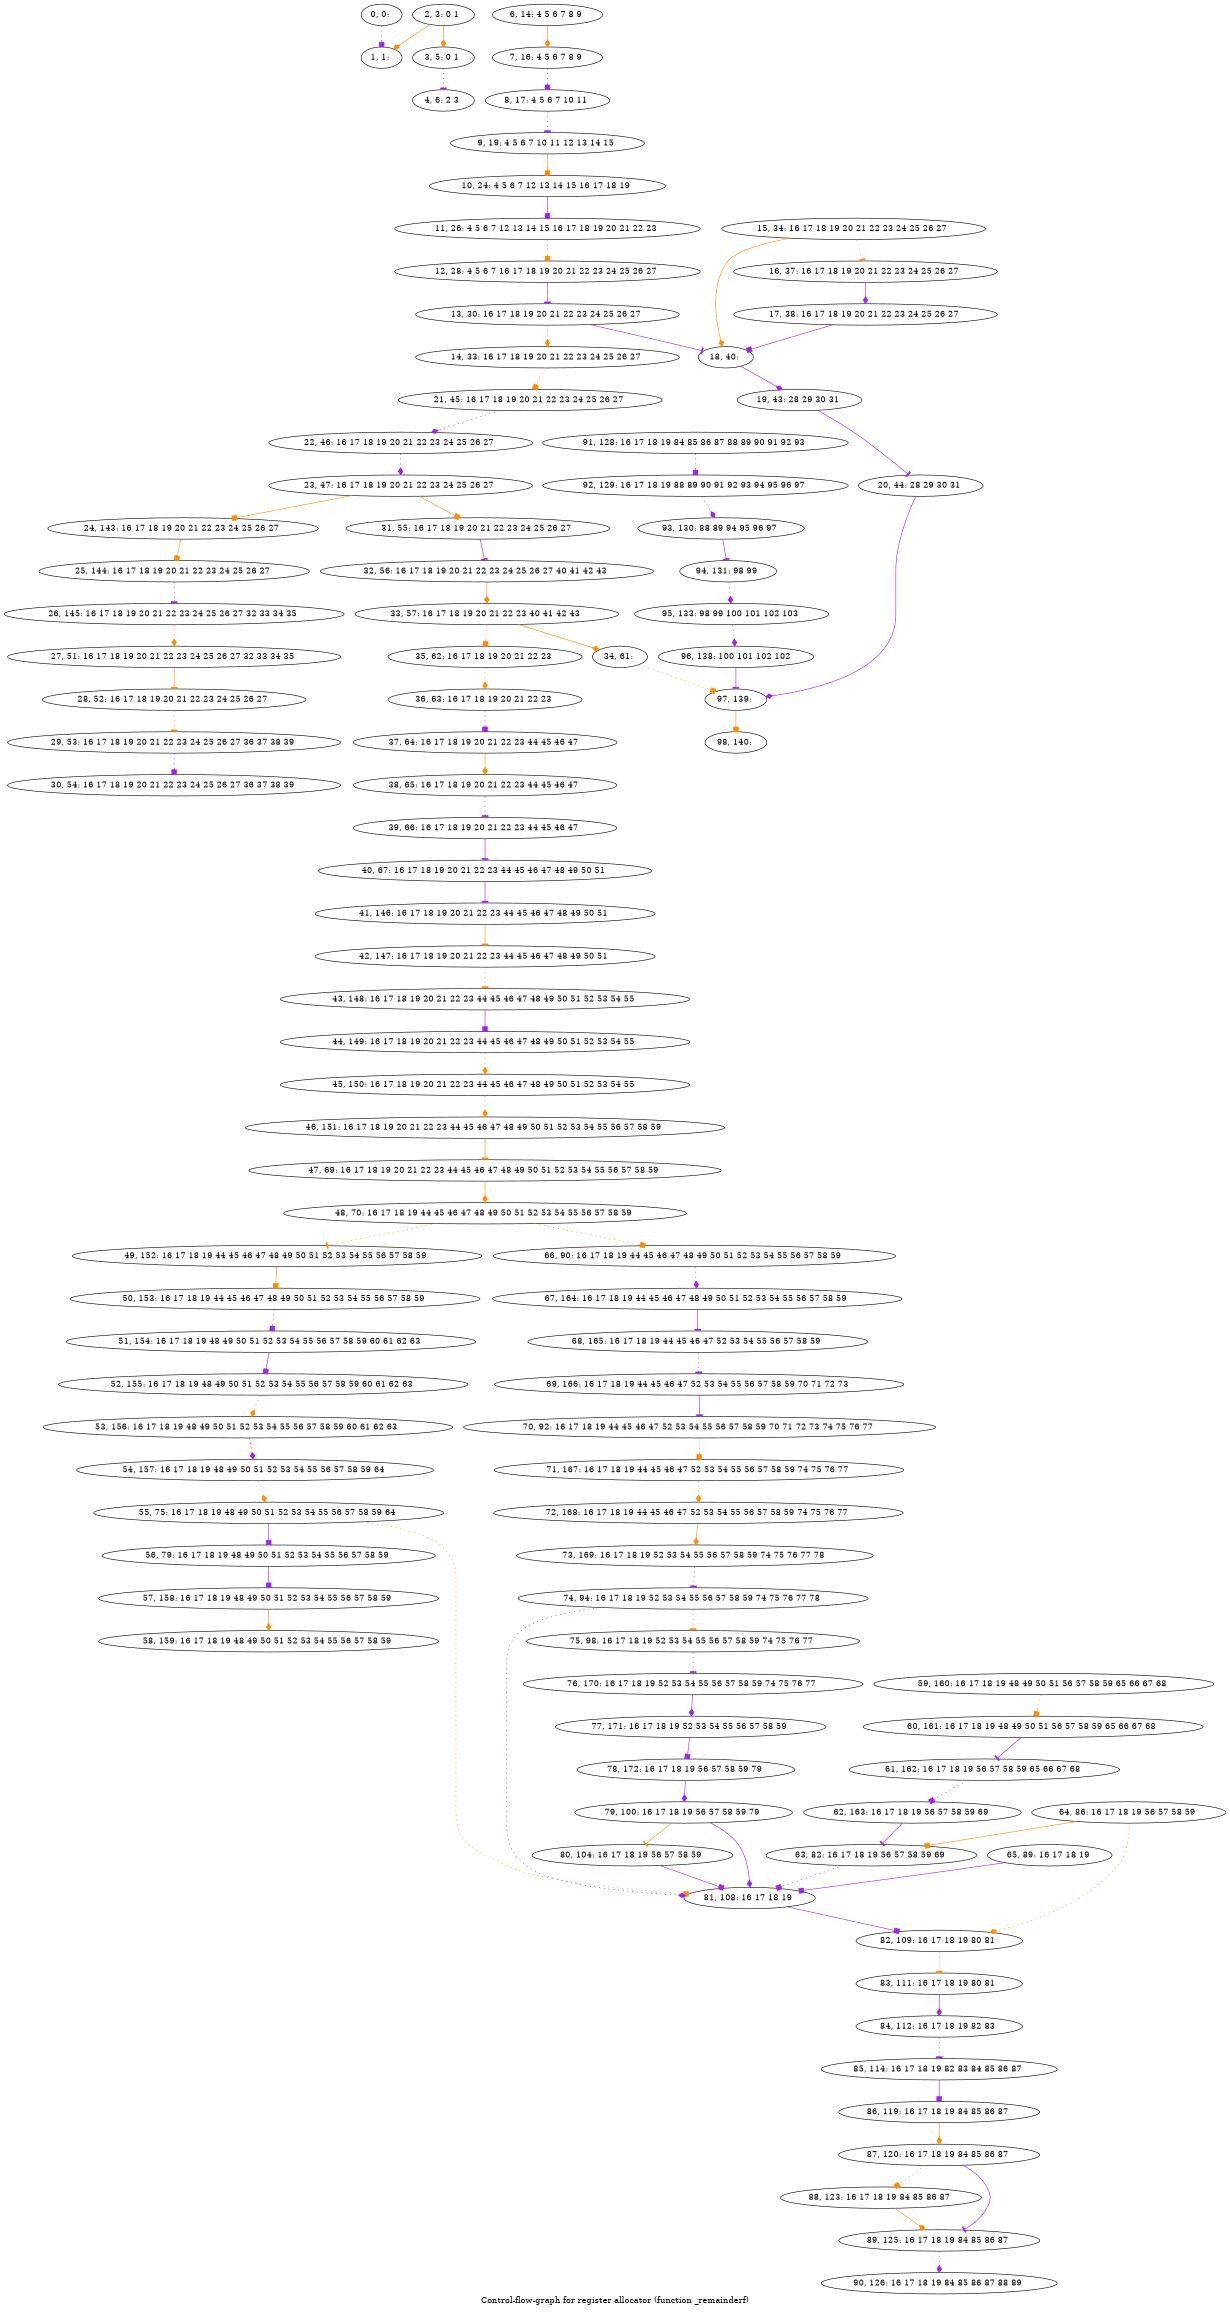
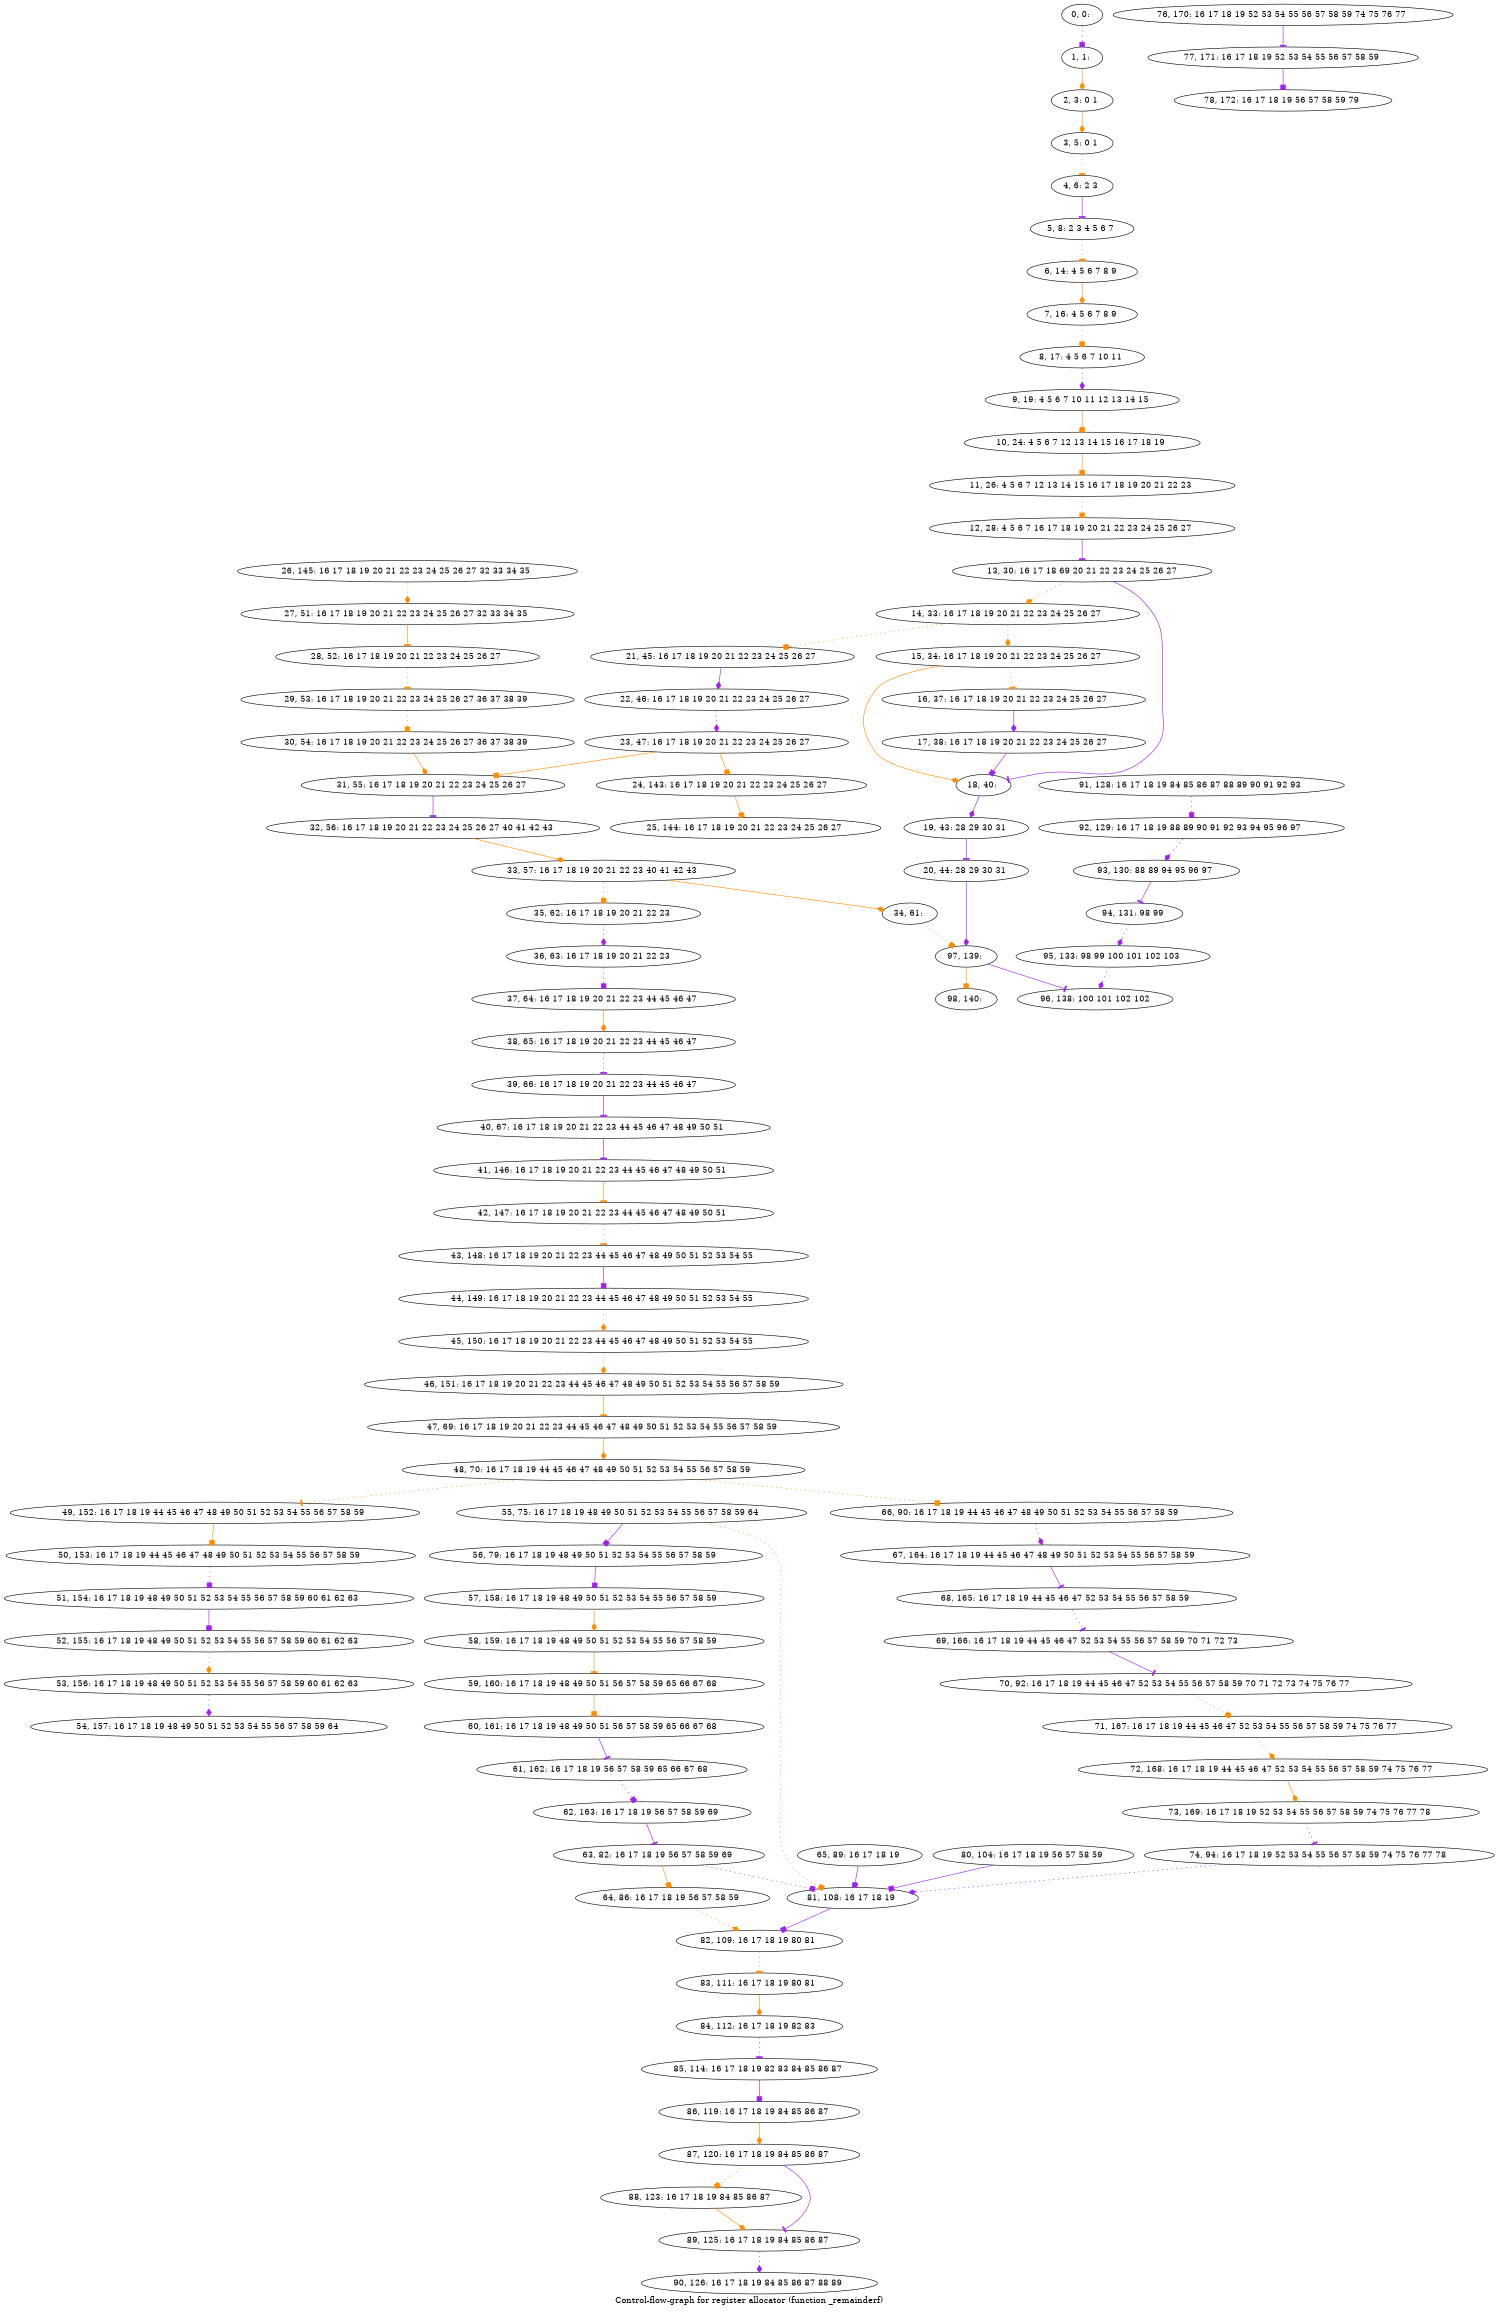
  digraph {
    label="Control-flow-graph for register allocator (function _remainderf)"
    edge [arrowhead=diamond color=purple style=solid]
    n1 [label="0, 0: "]
    n2 [label="1, 1: "]
    n3 [label="2, 3: 0 1 "]
    n4 [label="3, 5: 0 1 "]
    n5 [label="4, 6: 2 3 "]
+   n6 [label="5, 8: 2 3 4 5 6 7 "]
    n7 [label="6, 14: 4 5 6 7 8 9 "]
    n8 [label="7, 16: 4 5 6 7 8 9 "]
    n9 [label="8, 17: 4 5 6 7 10 11 "]
    n10 [label="9, 19: 4 5 6 7 10 11 12 13 14 15 "]
    n11 [label="10, 24: 4 5 6 7 12 13 14 15 16 17 18 19 "]
    n12 [label="11, 26: 4 5 6 7 12 13 14 15 16 17 18 19 20 21 22 23 "]
    n13 [label="12, 28: 4 5 6 7 16 17 18 19 20 21 22 23 24 25 26 27 "]
-   n14 [label="13, 30: 16 17 18 19 20 21 22 23 24 25 26 27 "]
+   n14 [label="13, 30: 16 17 18 69 20 21 22 23 24 25 26 27"]
    n15 [label="14, 33: 16 17 18 19 20 21 22 23 24 25 26 27 "]
    n16 [label="18, 40: "]
    n17 [label="15, 34: 16 17 18 19 20 21 22 23 24 25 26 27 "]
    n18 [label="21, 45: 16 17 18 19 20 21 22 23 24 25 26 27 "]
    n19 [label="19, 43: 28 29 30 31 "]
    n20 [label="16, 37: 16 17 18 19 20 21 22 23 24 25 26 27 "]
    n21 [label="17, 38: 16 17 18 19 20 21 22 23 24 25 26 27 "]
    n22 [label="22, 46: 16 17 18 19 20 21 22 23 24 25 26 27 "]
    n23 [label="20, 44: 28 29 30 31 "]
    n24 [label="97, 139: "]
    n25 [label="98, 140: "]
    n26 [label="23, 47: 16 17 18 19 20 21 22 23 24 25 26 27 "]
    n27 [label="24, 143: 16 17 18 19 20 21 22 23 24 25 26 27 "]
    n28 [label="31, 55: 16 17 18 19 20 21 22 23 24 25 26 27 "]
    n29 [label="25, 144: 16 17 18 19 20 21 22 23 24 25 26 27 "]
    n30 [label="32, 56: 16 17 18 19 20 21 22 23 24 25 26 27 40 41 42 43 "]
    n31 [label="26, 145: 16 17 18 19 20 21 22 23 24 25 26 27 32 33 34 35 "]
    n32 [label="27, 51: 16 17 18 19 20 21 22 23 24 25 26 27 32 33 34 35 "]
    n33 [label="28, 52: 16 17 18 19 20 21 22 23 24 25 26 27 "]
    n34 [label="29, 53: 16 17 18 19 20 21 22 23 24 25 26 27 36 37 38 39 "]
    n35 [label="30, 54: 16 17 18 19 20 21 22 23 24 25 26 27 36 37 38 39 "]
    n36 [label="33, 57: 16 17 18 19 20 21 22 23 40 41 42 43 "]
    n37 [label="34, 61: "]
    n38 [label="35, 62: 16 17 18 19 20 21 22 23 "]
    n39 [label="36, 63: 16 17 18 19 20 21 22 23 "]
    n40 [label="37, 64: 16 17 18 19 20 21 22 23 44 45 46 47 "]
    n41 [label="38, 65: 16 17 18 19 20 21 22 23 44 45 46 47 "]
    n42 [label="39, 66: 16 17 18 19 20 21 22 23 44 45 46 47 "]
    n43 [label="40, 67: 16 17 18 19 20 21 22 23 44 45 46 47 48 49 50 51 "]
    n44 [label="41, 146: 16 17 18 19 20 21 22 23 44 45 46 47 48 49 50 51 "]
    n45 [label="42, 147: 16 17 18 19 20 21 22 23 44 45 46 47 48 49 50 51 "]
    n46 [label="43, 148: 16 17 18 19 20 21 22 23 44 45 46 47 48 49 50 51 52 53 54 55 "]
    n47 [label="44, 149: 16 17 18 19 20 21 22 23 44 45 46 47 48 49 50 51 52 53 54 55 "]
    n48 [label="45, 150: 16 17 18 19 20 21 22 23 44 45 46 47 48 49 50 51 52 53 54 55 "]
    n49 [label="46, 151: 16 17 18 19 20 21 22 23 44 45 46 47 48 49 50 51 52 53 54 55 56 57 58 59 "]
    n50 [label="47, 69: 16 17 18 19 20 21 22 23 44 45 46 47 48 49 50 51 52 53 54 55 56 57 58 59 "]
    n51 [label="48, 70: 16 17 18 19 44 45 46 47 48 49 50 51 52 53 54 55 56 57 58 59 "]
    n52 [label="49, 152: 16 17 18 19 44 45 46 47 48 49 50 51 52 53 54 55 56 57 58 59 "]
    n53 [label="66, 90: 16 17 18 19 44 45 46 47 48 49 50 51 52 53 54 55 56 57 58 59 "]
    n54 [label="50, 153: 16 17 18 19 44 45 46 47 48 49 50 51 52 53 54 55 56 57 58 59 "]
    n55 [label="67, 164: 16 17 18 19 44 45 46 47 48 49 50 51 52 53 54 55 56 57 58 59 "]
    n56 [label="51, 154: 16 17 18 19 48 49 50 51 52 53 54 55 56 57 58 59 60 61 62 63 "]
    n57 [label="52, 155: 16 17 18 19 48 49 50 51 52 53 54 55 56 57 58 59 60 61 62 63 "]
    n58 [label="53, 156: 16 17 18 19 48 49 50 51 52 53 54 55 56 57 58 59 60 61 62 63 "]
    n59 [label="54, 157: 16 17 18 19 48 49 50 51 52 53 54 55 56 57 58 59 64 "]
    n60 [label="55, 75: 16 17 18 19 48 49 50 51 52 53 54 55 56 57 58 59 64 "]
    n61 [label="56, 79: 16 17 18 19 48 49 50 51 52 53 54 55 56 57 58 59 "]
    n62 [label="81, 108: 16 17 18 19 "]
    n63 [label="57, 158: 16 17 18 19 48 49 50 51 52 53 54 55 56 57 58 59 "]
    n64 [label="82, 109: 16 17 18 19 80 81 "]
    n65 [label="58, 159: 16 17 18 19 48 49 50 51 52 53 54 55 56 57 58 59 "]
    n66 [label="59, 160: 16 17 18 19 48 49 50 51 56 57 58 59 65 66 67 68 "]
    n67 [label="60, 161: 16 17 18 19 48 49 50 51 56 57 58 59 65 66 67 68 "]
    n68 [label="61, 162: 16 17 18 19 56 57 58 59 65 66 67 68 "]
    n69 [label="62, 163: 16 17 18 19 56 57 58 59 69 "]
    n70 [label="63, 82: 16 17 18 19 56 57 58 59 69 "]
    n71 [label="64, 86: 16 17 18 19 56 57 58 59 "]
    n72 [label="65, 89: 16 17 18 19 "]
    n73 [label="68, 165: 16 17 18 19 44 45 46 47 52 53 54 55 56 57 58 59 "]
    n74 [label="69, 166: 16 17 18 19 44 45 46 47 52 53 54 55 56 57 58 59 70 71 72 73 "]
    n75 [label="70, 92: 16 17 18 19 44 45 46 47 52 53 54 55 56 57 58 59 70 71 72 73 74 75 76 77 "]
    n76 [label="71, 167: 16 17 18 19 44 45 46 47 52 53 54 55 56 57 58 59 74 75 76 77 "]
    n77 [label="72, 168: 16 17 18 19 44 45 46 47 52 53 54 55 56 57 58 59 74 75 76 77 "]
    n78 [label="73, 169: 16 17 18 19 52 53 54 55 56 57 58 59 74 75 76 77 78 "]
    n79 [label="74, 94: 16 17 18 19 52 53 54 55 56 57 58 59 74 75 76 77 78 "]
-   n80 [label="75, 98: 16 17 18 19 52 53 54 55 56 57 58 59 74 75 76 77 "]
    n81 [label="76, 170: 16 17 18 19 52 53 54 55 56 57 58 59 74 75 76 77 "]
    n82 [label="77, 171: 16 17 18 19 52 53 54 55 56 57 58 59 "]
    n83 [label="78, 172: 16 17 18 19 56 57 58 59 79 "]
-   n84 [label="79, 100: 16 17 18 19 56 57 58 59 79 "]
    n85 [label="80, 104: 16 17 18 19 56 57 58 59 "]
    n86 [label="83, 111: 16 17 18 19 80 81 "]
    n87 [label="84, 112: 16 17 18 19 82 83 "]
    n88 [label="85, 114: 16 17 18 19 82 83 84 85 86 87 "]
    n89 [label="86, 119: 16 17 18 19 84 85 86 87 "]
    n90 [label="87, 120: 16 17 18 19 84 85 86 87 "]
    n91 [label="88, 123: 16 17 18 19 84 85 86 87 "]
    n92 [label="89, 125: 16 17 18 19 84 85 86 87 "]
    n93 [label="90, 126: 16 17 18 19 84 85 86 87 88 89 "]
    n94 [label="91, 128: 16 17 18 19 84 85 86 87 88 89 90 91 92 93 "]
    n95 [label="92, 129: 16 17 18 19 88 89 90 91 92 93 94 95 96 97 "]
    n96 [label="93, 130: 88 89 94 95 96 97 "]
    n97 [label="94, 131: 98 99 "]
    n98 [label="95, 133: 98 99 100 101 102 103 "]
    n99 [label="96, 138: 100 101 102 102"]
    n1 -> n2 [arrowhead=box style=dotted]
-   n3 -> n2 [color=darkorange]
+   n2 -> n3 [color=darkorange]
    n3 -> n4 [color=darkorange]
-   n4 -> n5 [arrowhead=tee style=dotted]
+   n4 -> n5 [arrowhead=tee color=darkorange style=dotted]
+   n5 -> n6 [arrowhead=tee]
+   n6 -> n7 [arrowhead=tee color=darkorange style=dotted]
    n7 -> n8 [color=darkorange]
-   n8 -> n9 [arrowhead=box style=dotted]
-   n9 -> n10 [arrowhead=tee style=dotted]
+   n8 -> n9 [arrowhead=box color=darkorange style=dotted]
+   n9 -> n10 [style=dotted]
    n10 -> n11 [arrowhead=box color=darkorange]
-   n11 -> n12 [arrowhead=box]
+   n11 -> n12 [arrowhead=box color=darkorange]
    n12 -> n13 [arrowhead=box color=darkorange style=dotted]
    n13 -> n14 [arrowhead=tee]
    n14 -> n15 [color=darkorange style=dotted]
    n14 -> n16 [arrowhead=tee]
+   n15 -> n17 [color=darkorange style=dotted]
    n15 -> n18 [arrowhead=box color=darkorange style=dotted]
    n16 -> n19
    n17 -> n16 [color=darkorange]
    n17 -> n20 [arrowhead=tee color=darkorange style=dotted]
-   n18 -> n22 [style=dotted]
+   n18 -> n22
    n19 -> n23 [arrowhead=tee]
    n20 -> n21
    n21 -> n16 [arrowhead=box]
    n22 -> n26 [style=dotted]
    n23 -> n24
    n24 -> n25 [arrowhead=box color=darkorange]
    n26 -> n27 [arrowhead=box color=darkorange]
    n26 -> n28 [arrowhead=box color=darkorange]
    n27 -> n29 [arrowhead=box color=darkorange]
    n28 -> n30 [arrowhead=tee]
-   n29 -> n31 [arrowhead=tee style=dotted]
    n30 -> n36 [color=darkorange]
    n31 -> n32 [color=darkorange style=dotted]
    n32 -> n33 [arrowhead=tee color=darkorange]
    n33 -> n34 [arrowhead=tee color=darkorange style=dotted]
-   n34 -> n35 [arrowhead=box style=dotted]
+   n34 -> n35 [arrowhead=box color=darkorange style=dotted]
+   n35 -> n28 [color=darkorange]
    n36 -> n37 [color=darkorange]
    n36 -> n38 [arrowhead=box color=darkorange style=dotted]
    n37 -> n24 [arrowhead=box color=darkorange style=dotted]
-   n38 -> n39 [color=darkorange style=dotted]
+   n38 -> n39 [style=dotted]
    n39 -> n40 [arrowhead=box style=dotted]
    n40 -> n41 [color=darkorange]
    n41 -> n42 [arrowhead=tee style=dotted]
    n42 -> n43 [arrowhead=tee]
    n43 -> n44 [arrowhead=tee]
    n44 -> n45 [arrowhead=tee color=darkorange]
    n45 -> n46 [arrowhead=tee color=darkorange style=dotted]
    n46 -> n47 [arrowhead=box]
    n47 -> n48 [color=darkorange style=dotted]
    n48 -> n49 [color=darkorange style=dotted]
    n49 -> n50 [arrowhead=tee color=darkorange]
    n50 -> n51 [color=darkorange]
    n51 -> n52 [arrowhead=tee color=darkorange style=dotted]
    n51 -> n53 [arrowhead=box color=darkorange style=dotted]
    n52 -> n54 [arrowhead=box color=darkorange]
    n53 -> n55 [style=dotted]
    n54 -> n56 [arrowhead=box style=dotted]
    n55 -> n73 [arrowhead=tee]
    n56 -> n57 [arrowhead=box]
    n57 -> n58 [color=darkorange style=dotted]
    n58 -> n59 [style=dotted]
-   n59 -> n60 [color=darkorange style=dotted]
    n60 -> n61 [arrowhead=box]
    n60 -> n62 [arrowhead=box color=darkorange style=dotted]
    n61 -> n63 [arrowhead=box]
    n62 -> n64 [arrowhead=box]
    n63 -> n65 [color=darkorange]
    n64 -> n86 [arrowhead=tee color=darkorange style=dotted]
-   n66 -> n67 [arrowhead=box color=darkorange style=dotted]
+   n65 -> n66 [arrowhead=tee color=darkorange]
+   n66 -> n67 [arrowhead=box color=darkorange]
    n67 -> n68 [arrowhead=tee]
    n68 -> n69 [arrowhead=box style=dotted]
    n69 -> n70 [arrowhead=tee]
    n70 -> n62 [arrowhead=box style=dotted]
-   n71 -> n70 [arrowhead=box color=darkorange]
+   n70 -> n71 [arrowhead=box color=darkorange]
    n71 -> n64 [color=darkorange style=dotted]
    n72 -> n62 [arrowhead=box]
    n73 -> n74 [arrowhead=tee style=dotted]
    n74 -> n75 [arrowhead=tee]
    n75 -> n76 [arrowhead=box color=darkorange style=dotted]
    n76 -> n77 [color=darkorange style=dotted]
    n77 -> n78 [color=darkorange]
    n78 -> n79 [arrowhead=tee style=dotted]
    n79 -> n62 [style=dotted]
-   n79 -> n80 [arrowhead=tee color=darkorange style=dotted]
-   n80 -> n81 [arrowhead=tee style=dotted]
-   n81 -> n82
+   n81 -> n82 [arrowhead=tee]
    n82 -> n83 [arrowhead=box]
-   n83 -> n84
-   n84 -> n62
-   n84 -> n85 [arrowhead=tee color=darkorange]
    n85 -> n62 [arrowhead=box]
-   n86 -> n87
+   n86 -> n87 [color=darkorange]
    n87 -> n88 [arrowhead=tee style=dotted]
    n88 -> n89 [arrowhead=box]
    n89 -> n90 [color=darkorange]
    n90 -> n91 [arrowhead=box color=darkorange style=dotted]
    n90 -> n92 [arrowhead=tee]
    n91 -> n92 [color=darkorange]
    n92 -> n93 [style=dotted]
    n94 -> n95 [arrowhead=box style=dotted]
    n95 -> n96 [style=dotted]
    n96 -> n97 [arrowhead=tee]
    n97 -> n98 [style=dotted]
    n98 -> n99 [style=dotted]
-   n99 -> n24 [arrowhead=tee]
+   n24 -> n99 [arrowhead=tee]
  }
